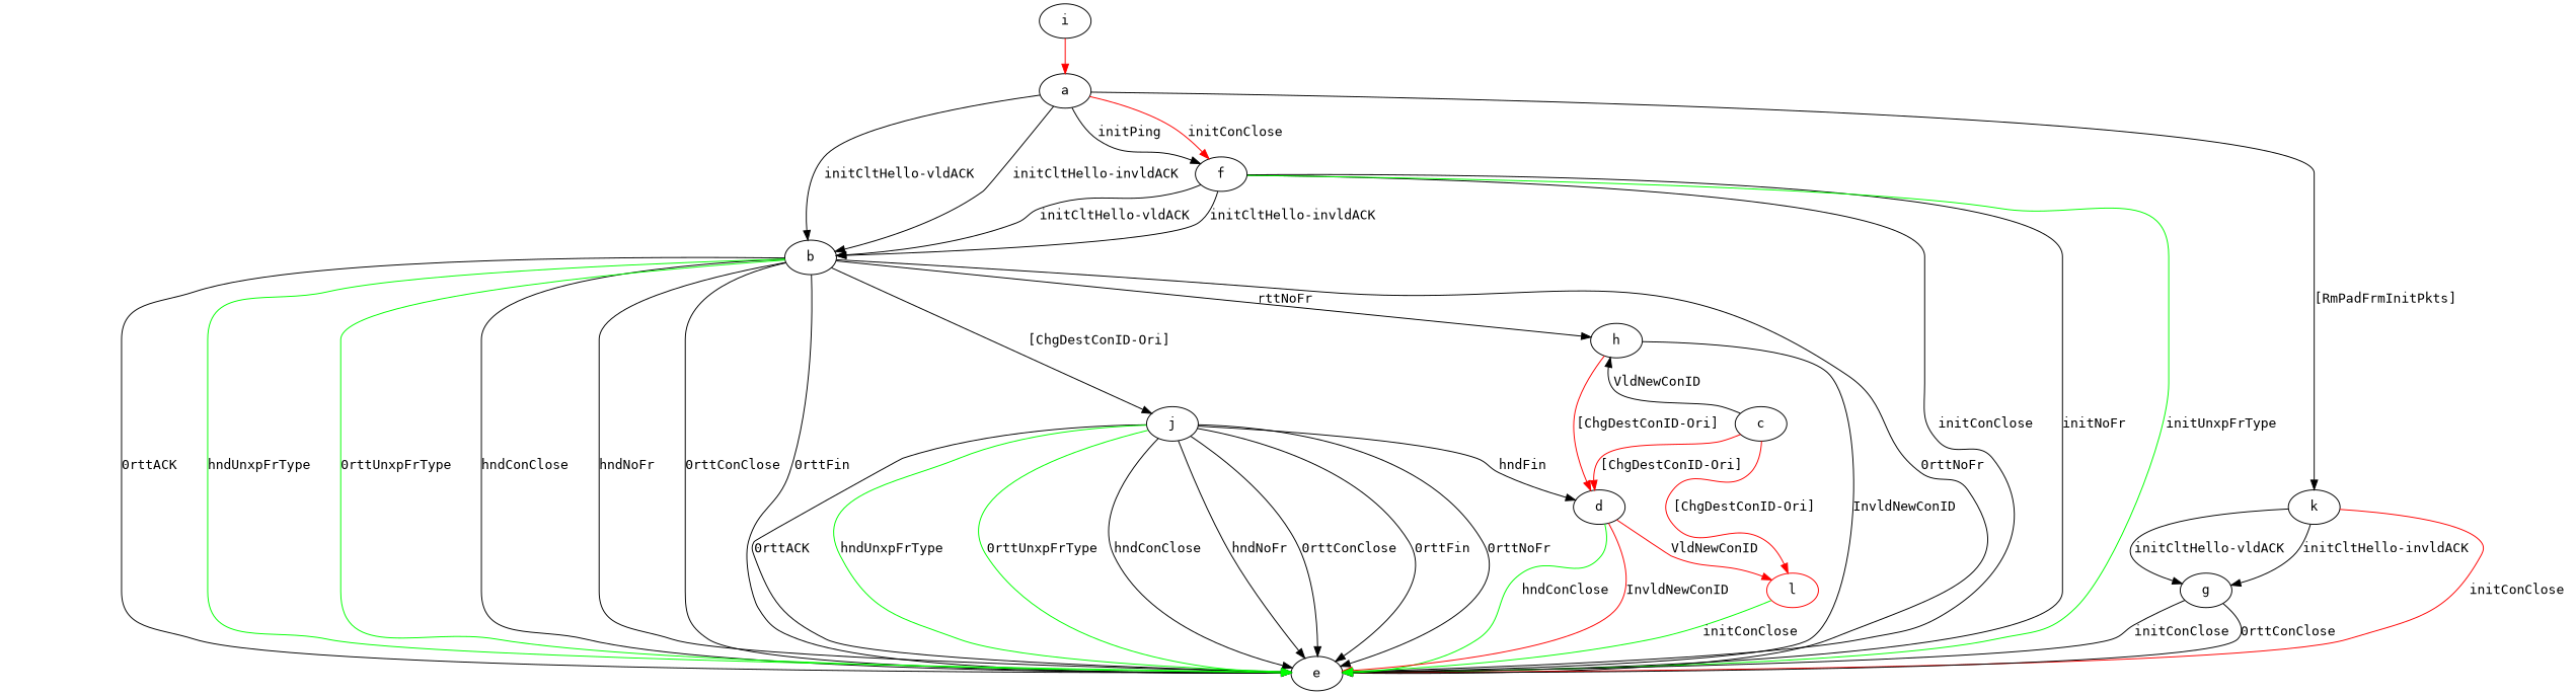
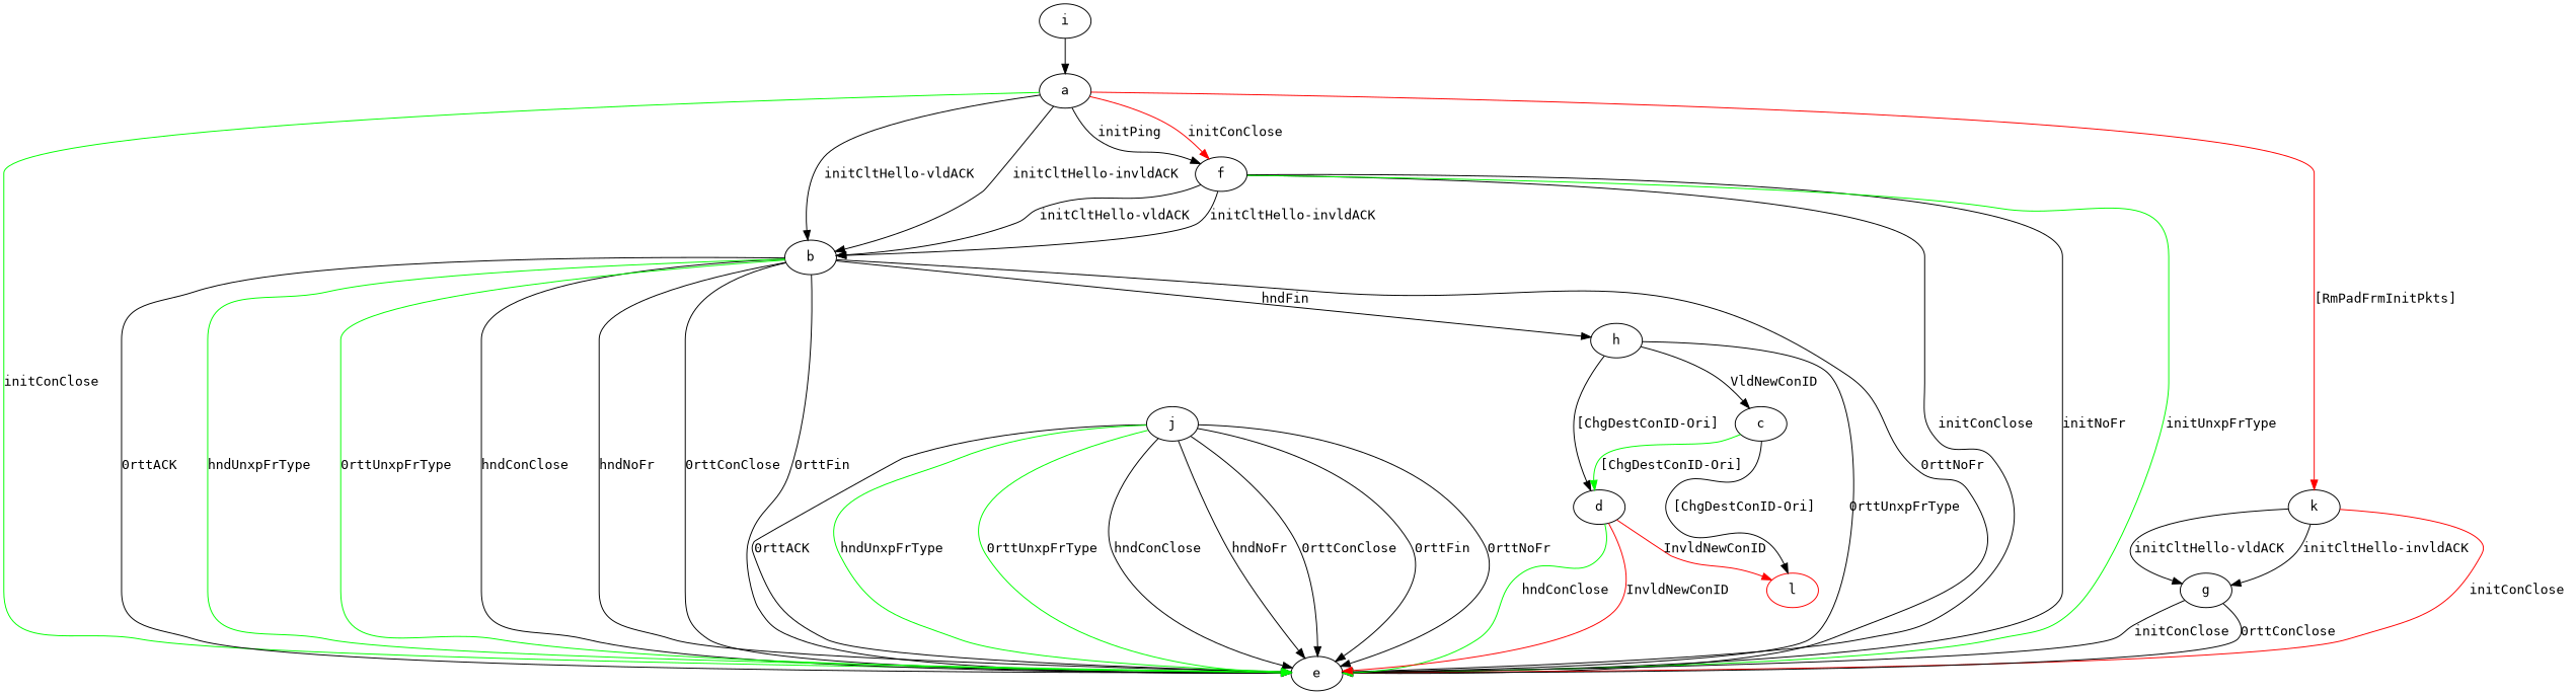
  digraph {
    fontname="DejaVu Sans Mono"
    node [fontname="DejaVu Sans Mono"]
    edge [fontname="DejaVu Sans Mono"]
    a
    b
    e
    f
    k
    h
    j
    g
    c
    d
    l [color=red]
    i
    a -> b [label="initCltHello-vldACK "]
    a -> b [label="initCltHello-invldACK "]
-   l -> e [color=green label="initConClose "]
+   a -> e [color=green label="initConClose "]
    a -> f [label="initPing "]
    a -> f [color=red label="initConClose "]
-   a -> k [label="[RmPadFrmInitPkts] "]
+   a -> k [label="[RmPadFrmInitPkts] " color=red]
    b -> e [label="hndConClose "]
    b -> e [label="hndNoFr "]
    b -> e [label="0rttConClose "]
    b -> e [label="0rttFin "]
    b -> e [label="0rttNoFr "]
    b -> e [label="0rttACK "]
    b -> e [color=green label="hndUnxpFrType "]
    b -> e [color=green label="0rttUnxpFrType "]
-   b -> h [label="rttNoFr "]
-   b -> j [label="[ChgDestConID-Ori] "]
+   b -> h [label="hndFin "]
    f -> b [label="initCltHello-vldACK "]
    f -> b [label="initCltHello-invldACK "]
    f -> e [label="initConClose "]
    f -> e [label="initNoFr "]
    f -> e [color=green label="initUnxpFrType "]
    k -> e [color=red label="initConClose "]
    k -> g [label="initCltHello-vldACK "]
    k -> g [label="initCltHello-invldACK "]
-   h -> e [label="InvldNewConID "]
-   c -> h [label="VldNewConID "]
-   h -> d [label="[ChgDestConID-Ori] " color=red]
+   h -> e [label="0rttUnxpFrType "]
+   h -> c [label="VldNewConID "]
+   h -> d [label="[ChgDestConID-Ori] "]
    j -> e [label="hndConClose "]
    j -> e [label="hndNoFr "]
    j -> e [label="0rttConClose "]
    j -> e [label="0rttFin "]
    j -> e [label="0rttNoFr "]
    j -> e [label="0rttACK "]
    j -> e [color=green label="hndUnxpFrType "]
    j -> e [color=green label="0rttUnxpFrType "]
-   j -> d [label="hndFin "]
    g -> e [label="initConClose "]
    g -> e [label="0rttConClose "]
-   c -> d [color=red label="[ChgDestConID-Ori] "]
-   c -> l [color=red label="[ChgDestConID-Ori] "]
+   c -> d [color=green label="[ChgDestConID-Ori] "]
+   c -> l [color=black label="[ChgDestConID-Ori] "]
    d -> e [color=green label="hndConClose "]
    d -> e [color=red label="InvldNewConID "]
-   d -> l [color=red label="VldNewConID "]
-   i -> a [color=red]
+   d -> l [color=red label="InvldNewConID "]
+   i -> a
  }
